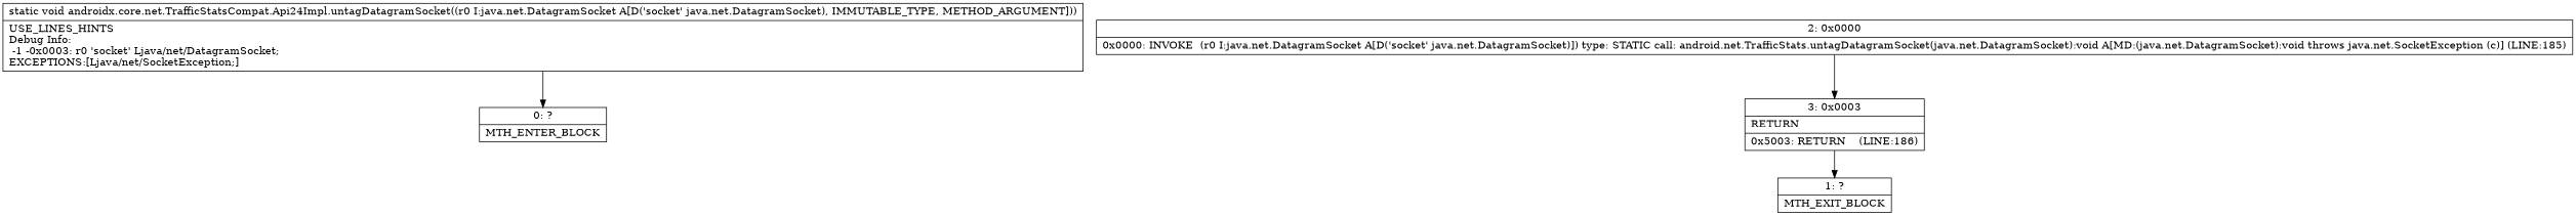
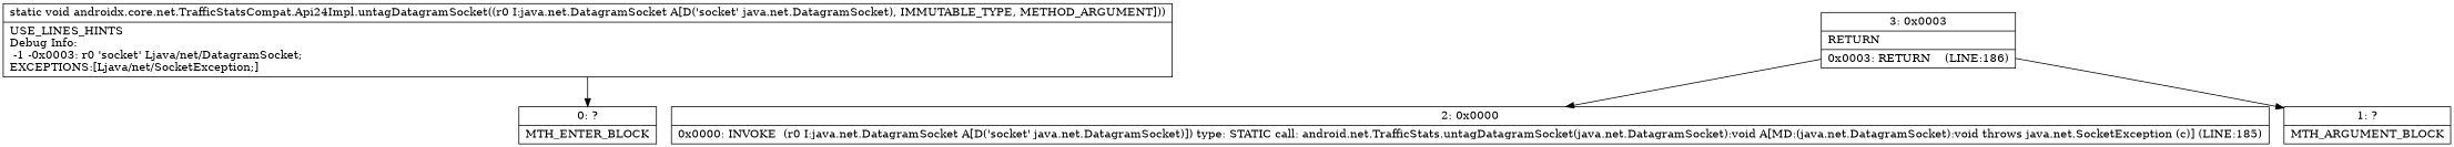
  digraph {
    node [shape=record]
    n1 [label="{0\:\ ?|MTH_ENTER_BLOCK\l}"]
    n2 [label="{2\:\ 0x0000|0x0000: INVOKE  (r0 I:java.net.DatagramSocket A[D('socket' java.net.DatagramSocket)]) type: STATIC call: android.net.TrafficStats.untagDatagramSocket(java.net.DatagramSocket):void A[MD:(java.net.DatagramSocket):void throws java.net.SocketException (c)] (LINE:185)\l}"]
-   n3 [label="{3\:\ 0x0003|RETURN\l|0x5003: RETURN    (LINE:186)\l}"]
-   n4 [label="{1\:\ ?|MTH_EXIT_BLOCK\l}"]
+   n3 [label="{3\:\ 0x0003|RETURN\l|0x0003: RETURN    (LINE:186)\l}"]
+   n4 [label="{1\:\ ?|MTH_ARGUMENT_BLOCK\l}"]
    n5 [label="{static void androidx.core.net.TrafficStatsCompat.Api24Impl.untagDatagramSocket((r0 I:java.net.DatagramSocket A[D('socket' java.net.DatagramSocket), IMMUTABLE_TYPE, METHOD_ARGUMENT]))  | USE_LINES_HINTS\lDebug Info:\l  \-1 \-0x0003: r0 'socket' Ljava\/net\/DatagramSocket;\lEXCEPTIONS:[Ljava\/net\/SocketException;]\l}"]
-   n2 -> n3
+   n3 -> n2
    n3 -> n4
    n5 -> n1
  }
